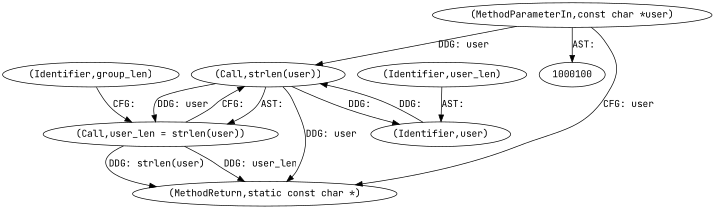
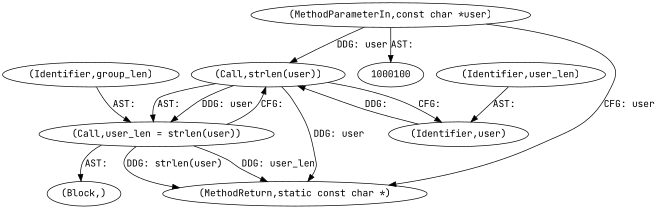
  digraph {
    fontname="JetBrains Mono"
    node [fontname="JetBrains Mono"]
    edge [fontname="JetBrains Mono"]
    n1 [label="(Call,strlen(user))"]
    n2 [label="(Call,user_len = strlen(user))"]
    n3 [label="(MethodReturn,static const char *)"]
    n4 [label="(Identifier,user)"]
+   n5 [label="(Block,)"]
    n6 [label="(MethodParameterIn,const char *user)"]
    1000100
    n8 [label="(Identifier,user_len)"]
    n9 [label="(Identifier,group_len)"]
    n1 -> n2 [label="AST: "]
    n1 -> n2 [label="DDG: user"]
    n1 -> n3 [label="DDG: user"]
-   n1 -> n4 [label="DDG: "]
+   n1 -> n4 [label="CFG: "]
    n2 -> n1 [label="CFG: "]
    n2 -> n3 [label="DDG: user_len"]
    n2 -> n3 [label="DDG: strlen(user)"]
+   n2 -> n5 [label="AST: "]
    n4 -> n1 [label="DDG: "]
    n6 -> n1 [label="DDG: user"]
    n6 -> n3 [label="CFG: user"]
    n6 -> 1000100 [label="AST: "]
    n8 -> n4 [label="AST: "]
-   n9 -> n2 [label="CFG: "]
+   n9 -> n2 [label="AST: "]
  }
